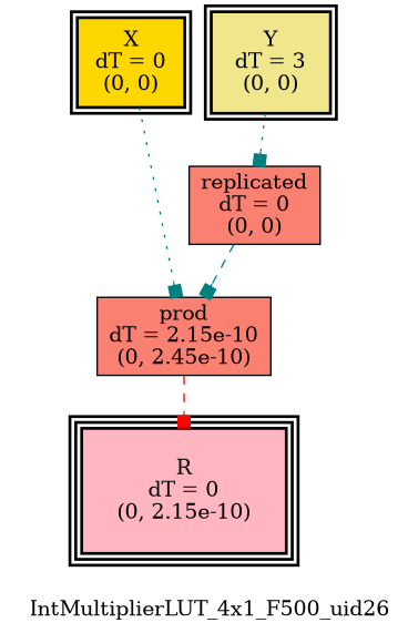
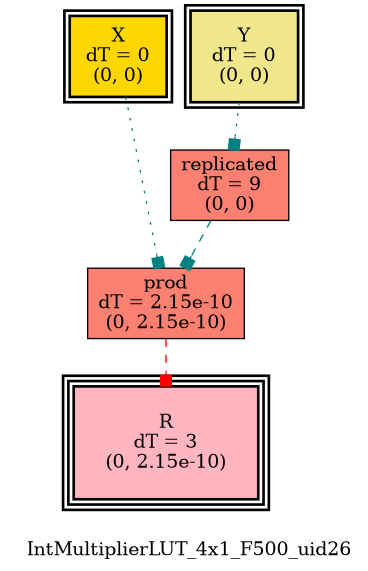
  digraph {
    label=IntMultiplierLUT_4x1_F500_uid26
    labeljust=right
    labelloc=bottom
    nodesep=0.25
    ranksep=0.5
    node [color=black fillcolor=salmon peripheries=2 shape=box style="bold, filled,filled"]
    edge [arrowhead=box arrowsize=1.0 arrowtail=normal color=teal dir=forward style=dotted]
    n1 [fillcolor=gold label="X\ndT = 0\n(0, 0)"]
-   n2 [fillcolor=khaki label="Y\ndT = 3\n(0, 0)"]
-   n3 [fillcolor=lightpink label="R\ndT = 0\n(0, 2.15e-10)" peripheries=3]
-   n4 [label="prod\ndT = 2.15e-10\n(0, 2.45e-10)" peripheries=1 style=filled]
-   n5 [label="replicated\ndT = 0\n(0, 0)" peripheries=1 style=filled]
+   n2 [fillcolor=khaki label="Y\ndT = 0\n(0, 0)"]
+   n3 [fillcolor=lightpink label="R\ndT = 3\n(0, 2.15e-10)" peripheries=3]
+   n4 [label="prod\ndT = 2.15e-10\n(0, 2.15e-10)" peripheries=1 style=filled]
+   n5 [label="replicated\ndT = 9\n(0, 0)" peripheries=1 style=filled]
    subgraph sub_1 {
      rank=same
      n1
      n2
    }
    subgraph sub_2 {
      rank=same
      n3
    }
    n1 -> n4
    n2 -> n5
    n4 -> n3 [color=red style=dashed]
    n5 -> n4 [style=dashed]
  }
